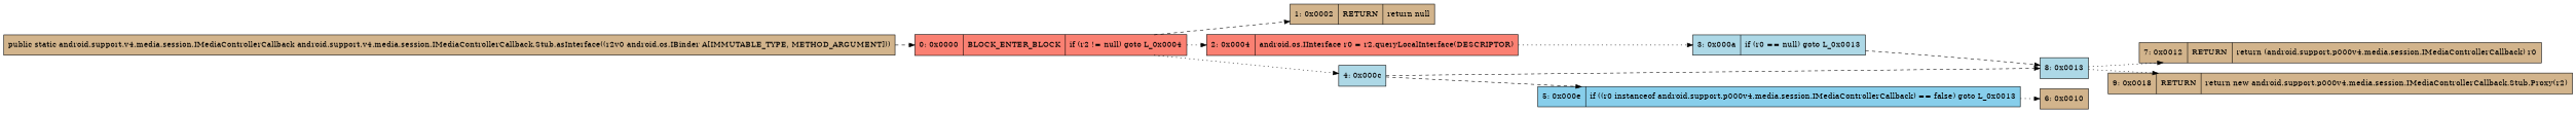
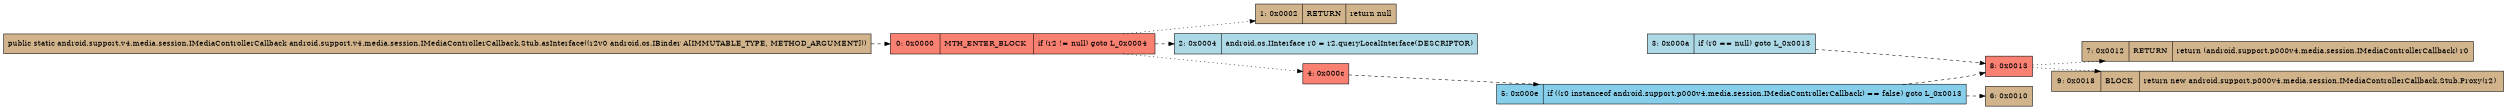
  digraph {
    fontname="DejaVu Serif"
    rankdir=LR
    node [fillcolor=tan fontname="DejaVu Serif" shape=record style=filled]
    edge [fontname="DejaVu Serif" style=dashed]
-   n1 [fillcolor=salmon label="{0\:\ 0x0000|BLOCK_ENTER_BLOCK\l|if (r2 != null) goto L_0x0004\l}"]
+   n1 [fillcolor=salmon label="{0\:\ 0x0000|MTH_ENTER_BLOCK\l|if (r2 != null) goto L_0x0004\l}"]
    n2 [label="{1\:\ 0x0002|RETURN\l|return null\l}"]
-   n3 [fillcolor=salmon label="{2\:\ 0x0004|android.os.IInterface r0 = r2.queryLocalInterface(DESCRIPTOR)\l}"]
-   n4 [fillcolor=lightblue label="{4\:\ 0x000c}"]
+   n3 [fillcolor=lightblue label="{2\:\ 0x0004|android.os.IInterface r0 = r2.queryLocalInterface(DESCRIPTOR)\l}"]
+   n4 [fillcolor=salmon label="{4\:\ 0x000c}"]
    n5 [fillcolor=lightblue label="{3\:\ 0x000a|if (r0 == null) goto L_0x0013\l}"]
-   n6 [fillcolor=lightblue label="{8\:\ 0x0013}"]
+   n6 [fillcolor=salmon label="{8\:\ 0x0013}"]
    n7 [fillcolor=skyblue label="{5\:\ 0x000e|if ((r0 instanceof android.support.p000v4.media.session.IMediaControllerCallback) == false) goto L_0x0013\l}"]
    n8 [label="{7\:\ 0x0012|RETURN\l|return (android.support.p000v4.media.session.IMediaControllerCallback) r0\l}"]
-   n9 [label="{9\:\ 0x0018|RETURN\l|return new android.support.p000v4.media.session.IMediaControllerCallback.Stub.Proxy(r2)\l}"]
+   n9 [label="{9\:\ 0x0018|BLOCK\l|return new android.support.p000v4.media.session.IMediaControllerCallback.Stub.Proxy(r2)\l}"]
    n10 [label="{6\:\ 0x0010}"]
    n11 [label="{public static android.support.v4.media.session.IMediaControllerCallback android.support.v4.media.session.IMediaControllerCallback.Stub.asInterface((r2v0 android.os.IBinder A[IMMUTABLE_TYPE, METHOD_ARGUMENT])) }"]
-   n1 -> n2
-   n1 -> n3 [style=dotted]
+   n1 -> n2 [style=dotted]
+   n1 -> n3
    n1 -> n4 [style=dotted]
-   n3 -> n5 [style=dotted]
    n4 -> n7
    n5 -> n6
    n6 -> n8 [style=dotted]
    n6 -> n9 [style=dotted]
-   n4 -> n6
-   n7 -> n10 [style=dotted]
+   n7 -> n6
+   n7 -> n10
    n11 -> n1
  }
